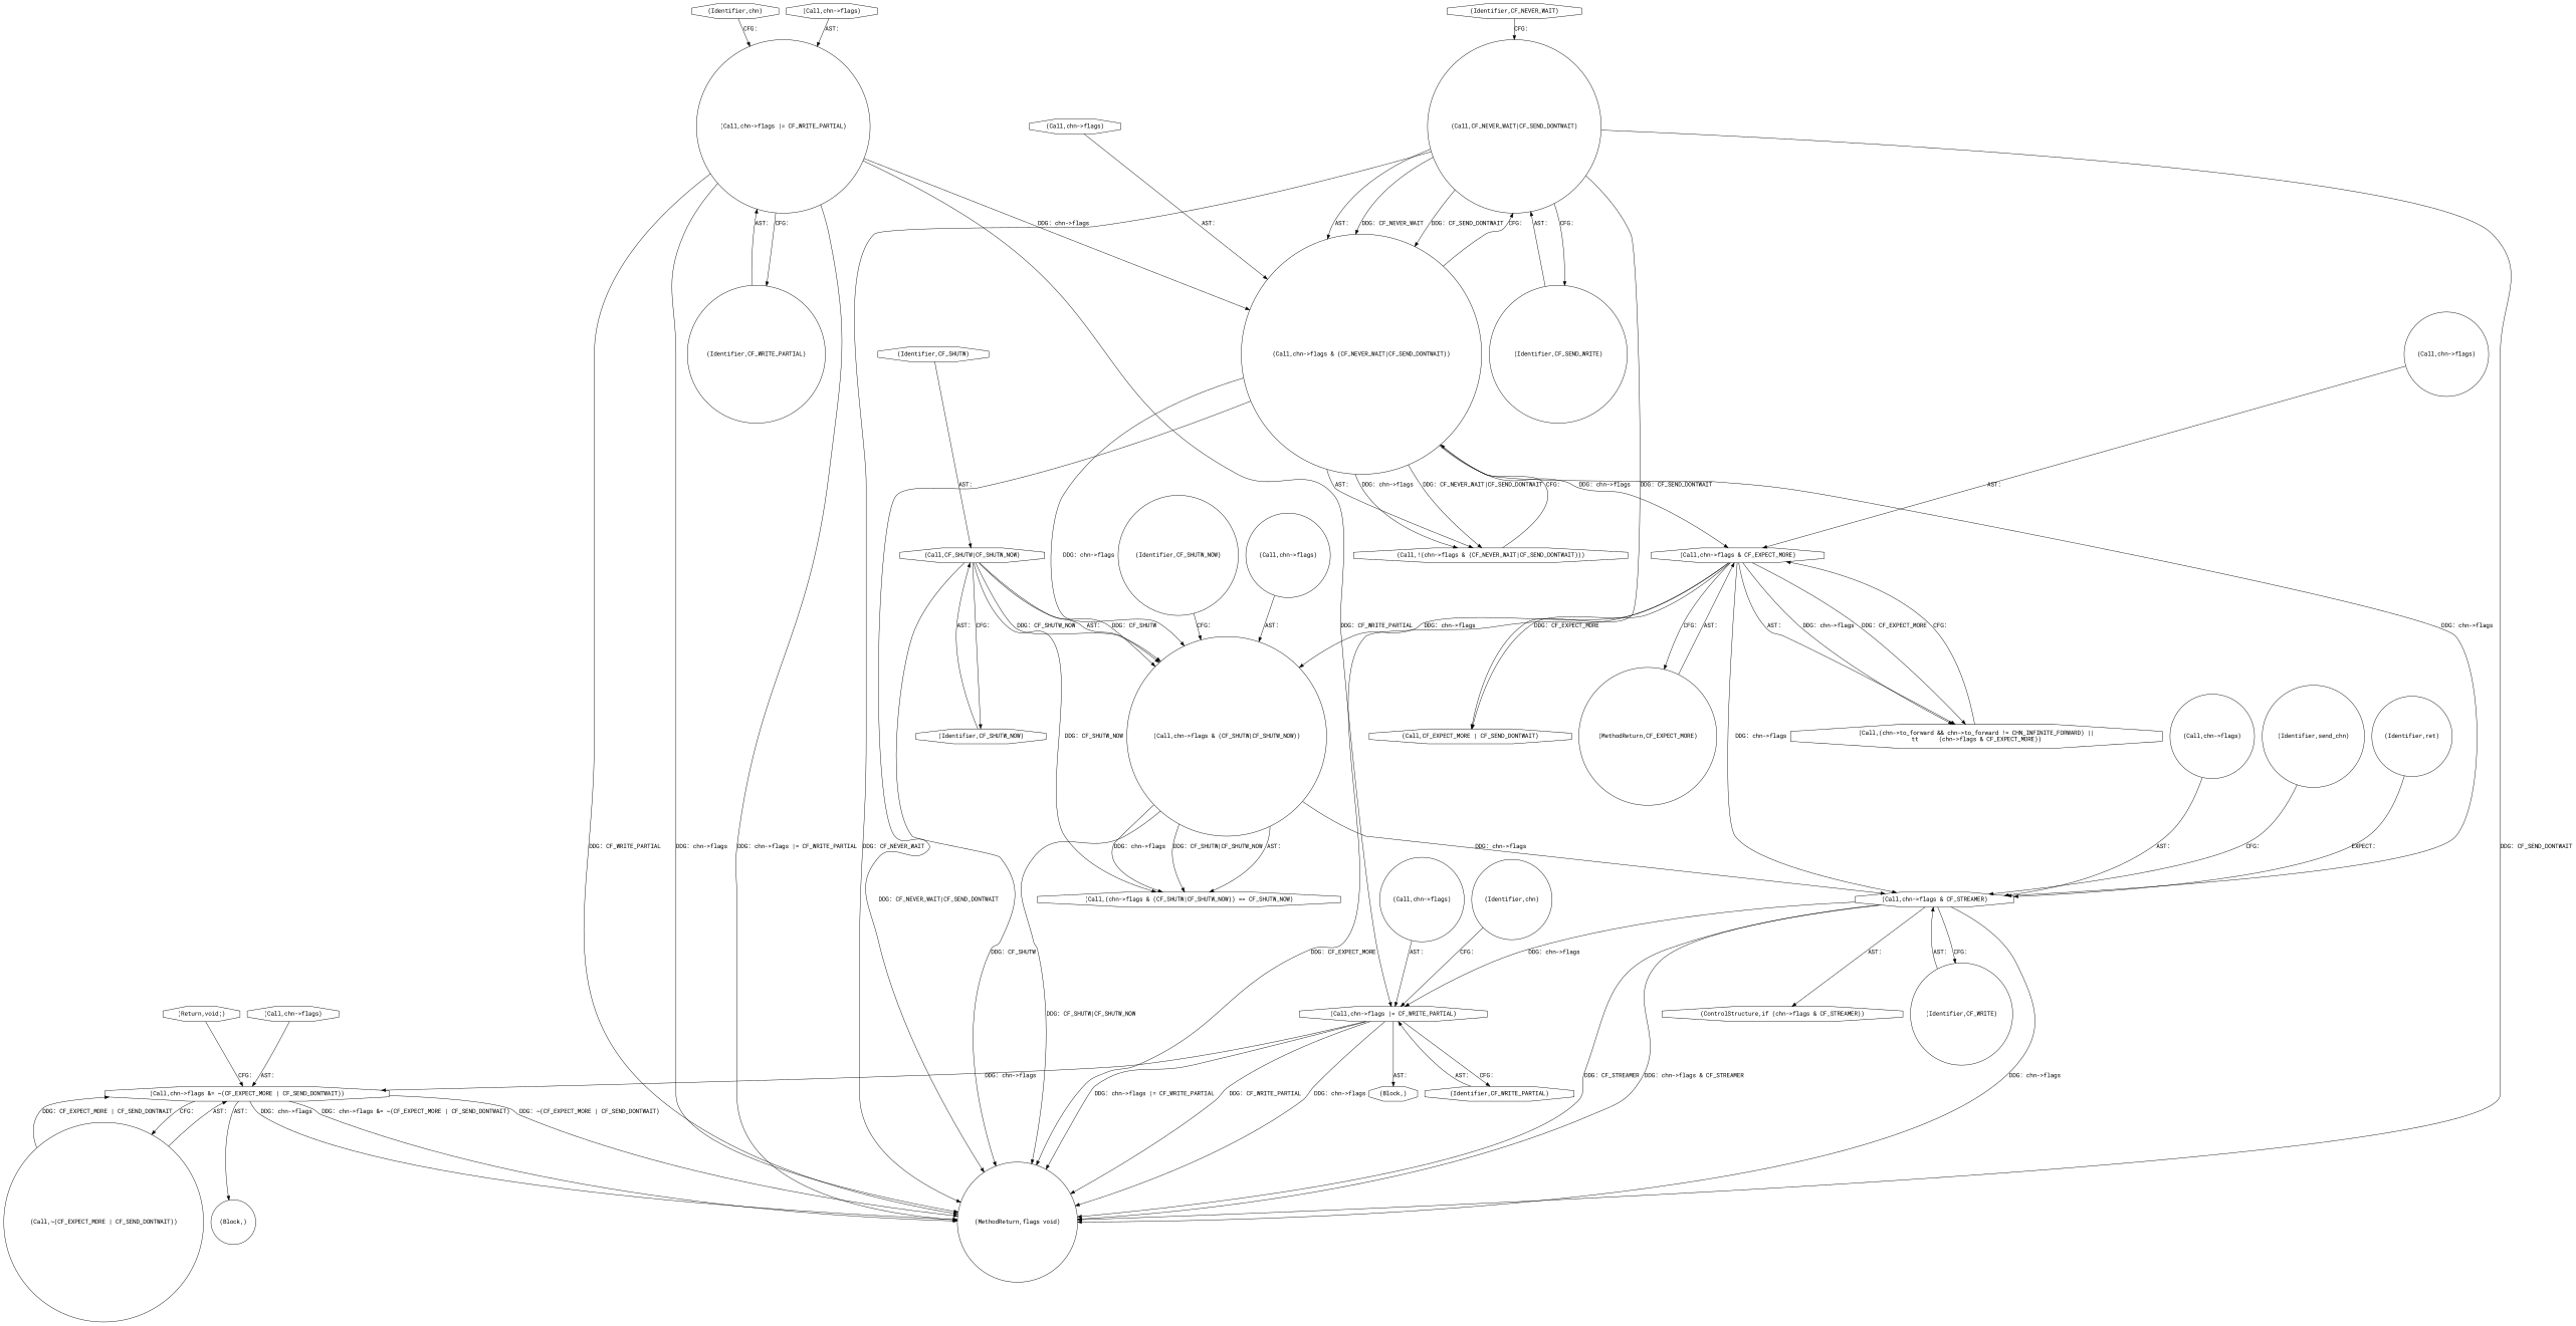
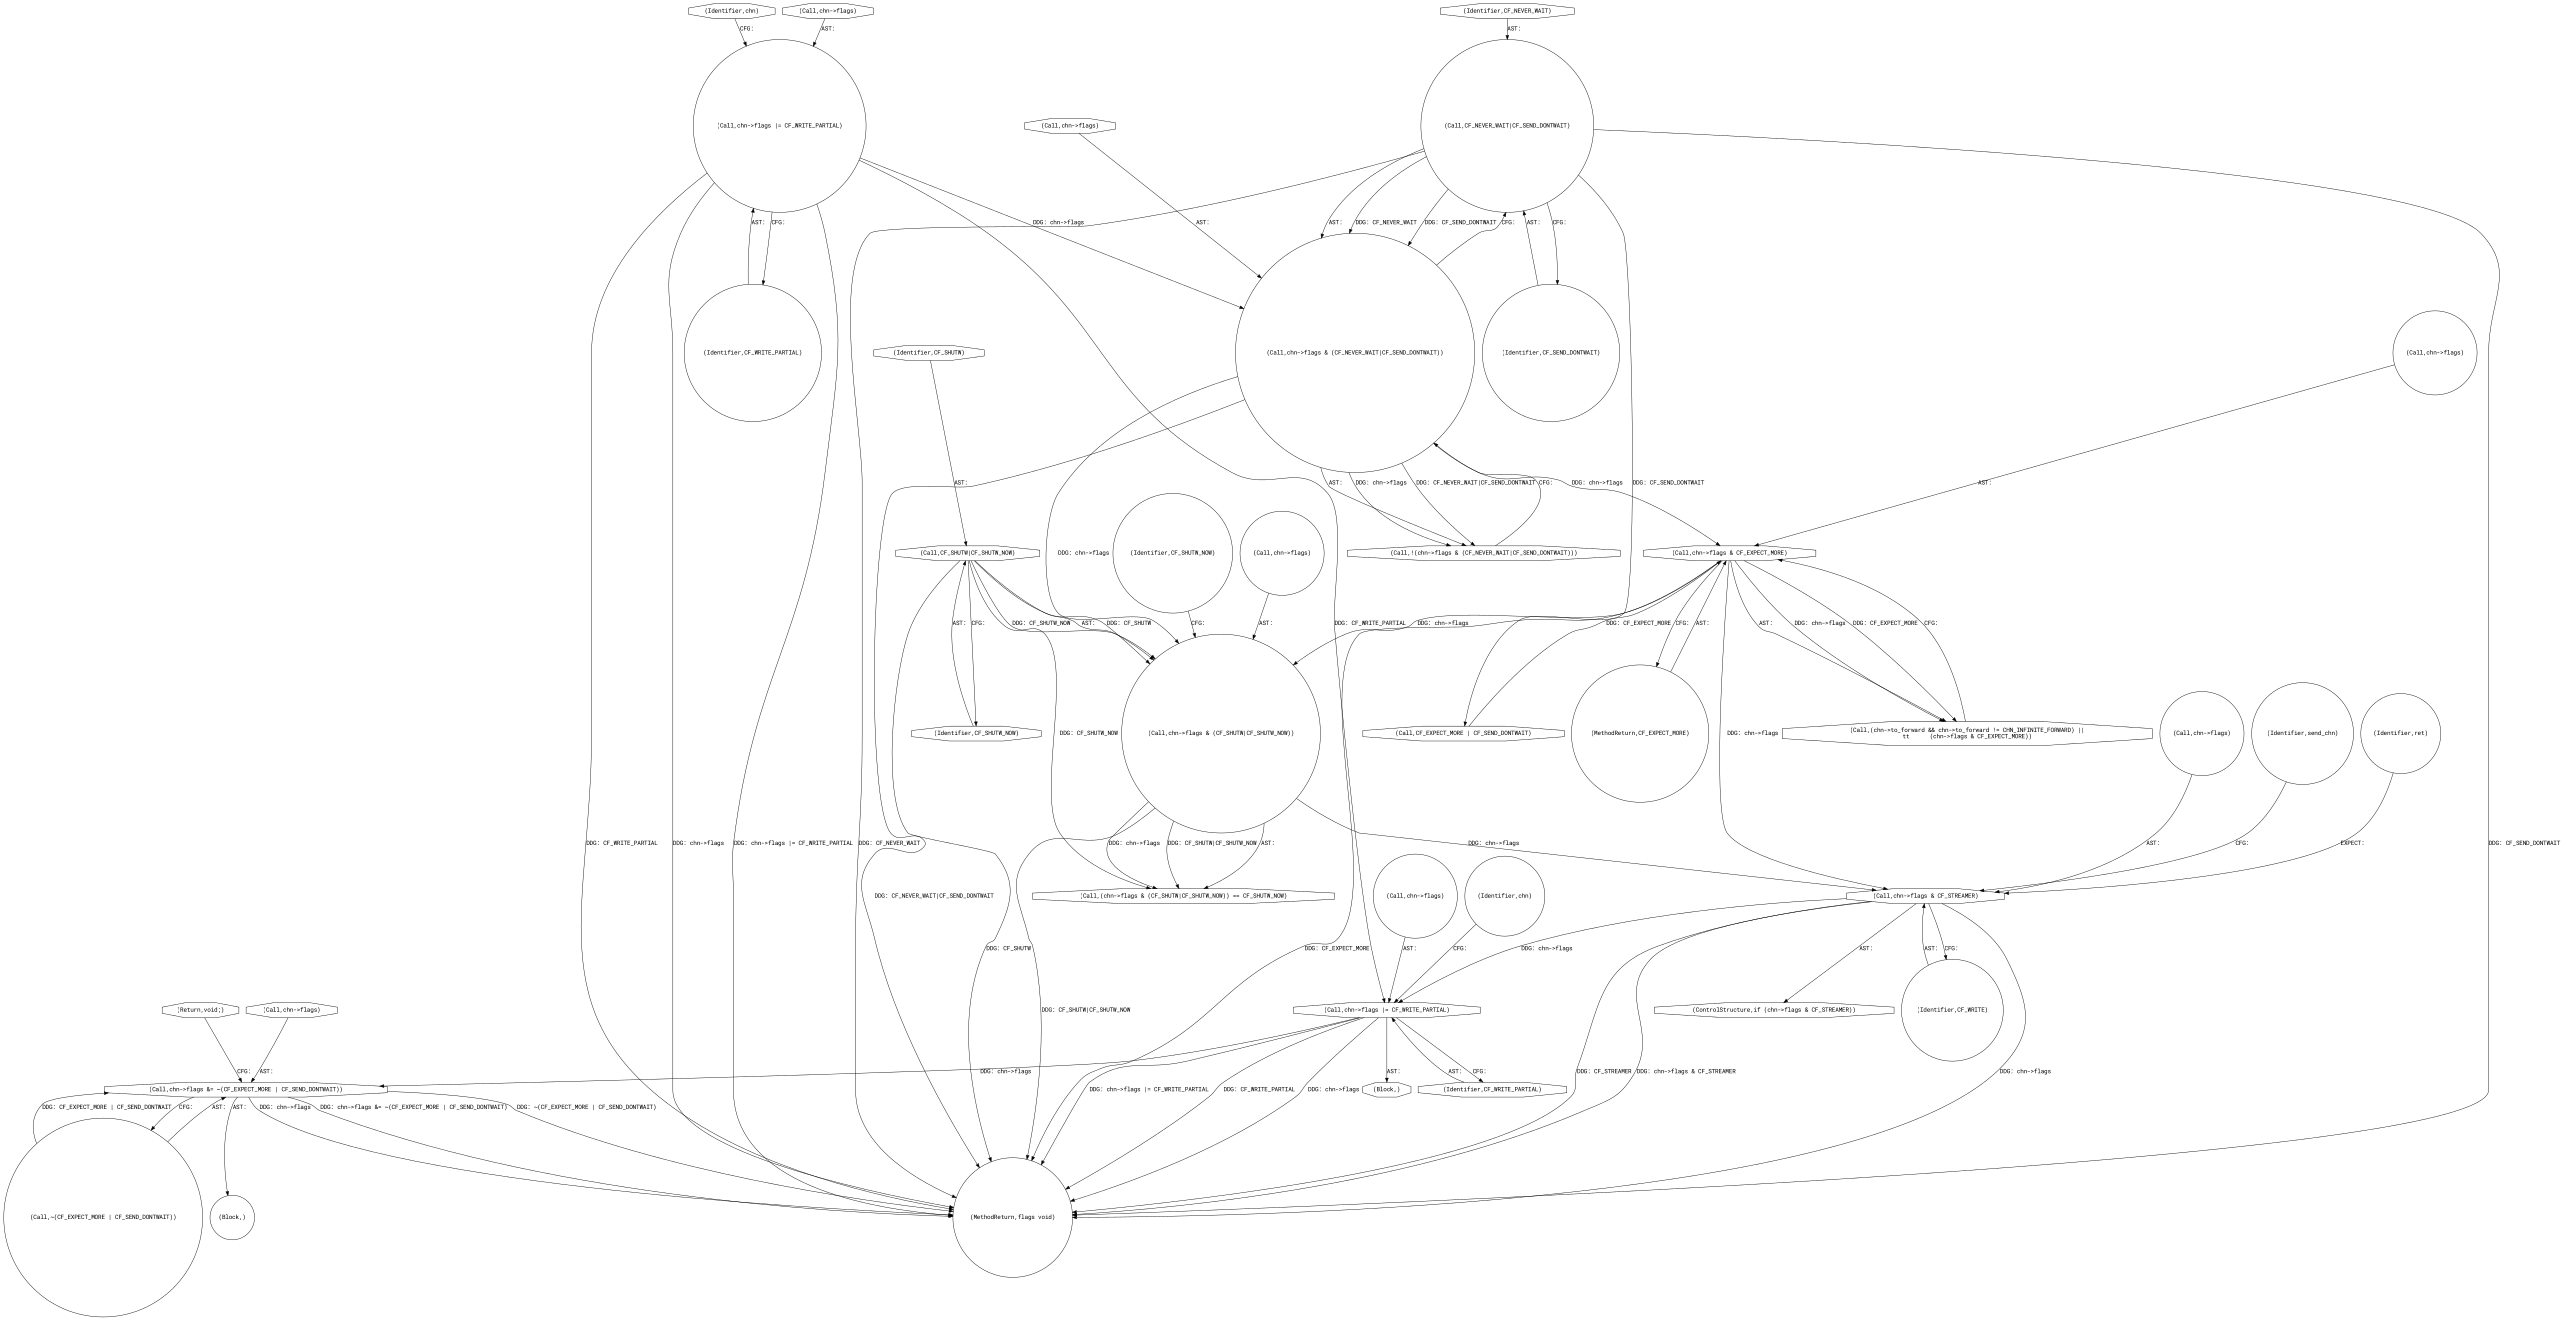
  digraph {
    fontname="Roboto Mono"
    node [fontname="Roboto Mono" shape=octagon]
    edge [fontname="Roboto Mono"]
    n1 [label="(Call,chn->flags & CF_STREAMER)"]
    n2 [label="(Call,chn->flags |= CF_WRITE_PARTIAL)"]
    n3 [label="(Identifier,CF_WRITE)" shape=circle]
    n4 [label="(MethodReturn,flags void)" shape=circle]
    n5 [label="(ControlStructure,if (chn->flags & CF_STREAMER))"]
    n6 [label="(Call,chn->flags &= ~(CF_EXPECT_MORE | CF_SEND_DONTWAIT))"]
    n7 [label="(Block,)"]
    n8 [label="(Identifier,CF_WRITE_PARTIAL)"]
    n9 [label="(Call,chn->flags & (CF_SHUTW|CF_SHUTW_NOW))" shape=circle]
    n10 [label="(Call,(chn->flags & (CF_SHUTW|CF_SHUTW_NOW)) == CF_SHUTW_NOW)"]
    n11 [label="(Call,CF_SHUTW|CF_SHUTW_NOW)"]
    n12 [label="(Identifier,CF_SHUTW_NOW)"]
    n13 [label="(Call,chn->flags & CF_EXPECT_MORE)"]
    n14 [label="(Call,(chn->to_forward && chn->to_forward != CHN_INFINITE_FORWARD) ||\n\t\t      (chn->flags & CF_EXPECT_MORE))"]
    n15 [label="(Call,CF_EXPECT_MORE | CF_SEND_DONTWAIT)"]
    n16 [label="(MethodReturn,CF_EXPECT_MORE)" shape=circle]
    n17 [label="(Call,chn->flags & (CF_NEVER_WAIT|CF_SEND_DONTWAIT))" shape=circle]
    n18 [label="(Call,CF_NEVER_WAIT|CF_SEND_DONTWAIT)" shape=circle]
    n19 [label="(Call,!(chn->flags & (CF_NEVER_WAIT|CF_SEND_DONTWAIT)))"]
-   n20 [label="(Identifier,CF_SEND_WRITE)" shape=circle]
+   n20 [label="(Identifier,CF_SEND_DONTWAIT)" shape=circle]
    n21 [label="(Call,chn->flags |= CF_WRITE_PARTIAL)" shape=circle]
    n22 [label="(Identifier,CF_WRITE_PARTIAL)" shape=circle]
    n23 [label="(Call,~(CF_EXPECT_MORE | CF_SEND_DONTWAIT))" shape=circle]
    n24 [label="(Block,)" shape=circle]
    n25 [label="(Call,chn->flags)"]
    n26 [label="(Call,chn->flags)" shape=circle]
    n27 [label="(Identifier,CF_NEVER_WAIT)"]
    n28 [label="(Identifier,CF_SHUTW_NOW)" shape=circle]
    n29 [label="(Call,chn->flags)" shape=circle]
    n30 [label="(Call,chn->flags)"]
    n31 [label="(Call,chn->flags)" shape=circle]
    n32 [label="(Return,void;)"]
    n33 [label="(Identifier,CF_SHUTW)"]
    n34 [label="(Call,chn->flags)" shape=circle]
    n35 [label="(Identifier,send_chn)" shape=circle]
    n36 [label="(Identifier,ret)" shape=circle]
    n37 [label="(Identifier,chn)"]
    n38 [label="(Identifier,chn)" shape=circle]
    n39 [label="(Call,chn->flags)"]
    n1 -> n2 [label="DDG: chn->flags"]
    n1 -> n3 [label="CFG: "]
    n1 -> n4 [label="DDG: chn->flags & CF_STREAMER"]
    n1 -> n4 [label="DDG: chn->flags"]
    n1 -> n4 [label="DDG: CF_STREAMER"]
    n1 -> n5 [label="AST: "]
    n2 -> n4 [label="DDG: chn->flags |= CF_WRITE_PARTIAL"]
    n2 -> n4 [label="DDG: CF_WRITE_PARTIAL"]
    n2 -> n4 [label="DDG: chn->flags"]
    n2 -> n6 [label="DDG: chn->flags"]
    n2 -> n7 [label="AST: "]
    n2 -> n8 [label="CFG: "]
    n3 -> n1 [label="AST: "]
    n6 -> n4 [label="DDG: chn->flags"]
    n6 -> n4 [label="DDG: chn->flags &= ~(CF_EXPECT_MORE | CF_SEND_DONTWAIT)"]
    n6 -> n4 [label="DDG: ~(CF_EXPECT_MORE | CF_SEND_DONTWAIT)"]
    n6 -> n23 [label="CFG: "]
    n6 -> n24 [label="AST: "]
    n8 -> n2 [label="AST: "]
    n9 -> n1 [label="DDG: chn->flags"]
    n9 -> n4 [label="DDG: CF_SHUTW|CF_SHUTW_NOW"]
    n9 -> n10 [label="AST: "]
    n9 -> n10 [label="DDG: chn->flags"]
    n9 -> n10 [label="DDG: CF_SHUTW|CF_SHUTW_NOW"]
    n11 -> n4 [label="DDG: CF_SHUTW"]
    n11 -> n9 [label="AST: "]
    n11 -> n9 [label="DDG: CF_SHUTW"]
    n11 -> n9 [label="DDG: CF_SHUTW_NOW"]
    n11 -> n10 [label="DDG: CF_SHUTW_NOW"]
    n11 -> n12 [label="CFG: "]
    n12 -> n11 [label="AST: "]
    n13 -> n1 [label="DDG: chn->flags"]
    n13 -> n4 [label="DDG: CF_EXPECT_MORE"]
    n13 -> n9 [label="DDG: chn->flags"]
    n13 -> n14 [label="AST: "]
    n13 -> n14 [label="DDG: chn->flags"]
    n13 -> n14 [label="DDG: CF_EXPECT_MORE"]
-   n13 -> n15 [label="DDG: CF_EXPECT_MORE"]
+   n15 -> n13 [label="DDG: CF_EXPECT_MORE"]
    n13 -> n16 [label="CFG: "]
    n14 -> n13 [label="CFG: "]
    n16 -> n13 [label="AST: "]
-   n17 -> n1 [label="DDG: chn->flags"]
    n17 -> n4 [label="DDG: CF_NEVER_WAIT|CF_SEND_DONTWAIT"]
    n17 -> n9 [label="DDG: chn->flags"]
    n17 -> n13 [label="DDG: chn->flags"]
    n17 -> n18 [label="CFG: "]
    n17 -> n19 [label="AST: "]
    n17 -> n19 [label="DDG: chn->flags"]
    n17 -> n19 [label="DDG: CF_NEVER_WAIT|CF_SEND_DONTWAIT"]
    n18 -> n4 [label="DDG: CF_NEVER_WAIT"]
    n18 -> n4 [label="DDG: CF_SEND_DONTWAIT"]
    n18 -> n15 [label="DDG: CF_SEND_DONTWAIT"]
    n18 -> n17 [label="AST: "]
    n18 -> n17 [label="DDG: CF_NEVER_WAIT"]
    n18 -> n17 [label="DDG: CF_SEND_DONTWAIT"]
    n18 -> n20 [label="CFG: "]
    n19 -> n17 [label="CFG: "]
    n20 -> n18 [label="AST: "]
    n21 -> n2 [label="DDG: CF_WRITE_PARTIAL"]
    n21 -> n4 [label="DDG: chn->flags"]
    n21 -> n4 [label="DDG: chn->flags |= CF_WRITE_PARTIAL"]
    n21 -> n4 [label="DDG: CF_WRITE_PARTIAL"]
    n21 -> n17 [label="DDG: chn->flags"]
    n21 -> n22 [label="CFG: "]
    n22 -> n21 [label="AST: "]
    n23 -> n6 [label="AST: "]
    n23 -> n6 [label="DDG: CF_EXPECT_MORE | CF_SEND_DONTWAIT"]
    n25 -> n17 [label="AST: "]
    n26 -> n2 [label="AST: "]
-   n27 -> n18 [label="CFG: "]
+   n27 -> n18 [label="AST: "]
    n28 -> n9 [label="CFG: "]
    n29 -> n9 [label="AST: "]
    n30 -> n21 [label="AST: "]
    n31 -> n1 [label="AST: "]
    n32 -> n6 [label="CFG: "]
    n33 -> n11 [label="AST: "]
    n34 -> n13 [label="AST: "]
    n35 -> n1 [label="CFG: "]
    n36 -> n1 [label="EXPECT: "]
    n37 -> n21 [label="CFG: "]
    n38 -> n2 [label="CFG: "]
    n39 -> n6 [label="AST: "]
  }
